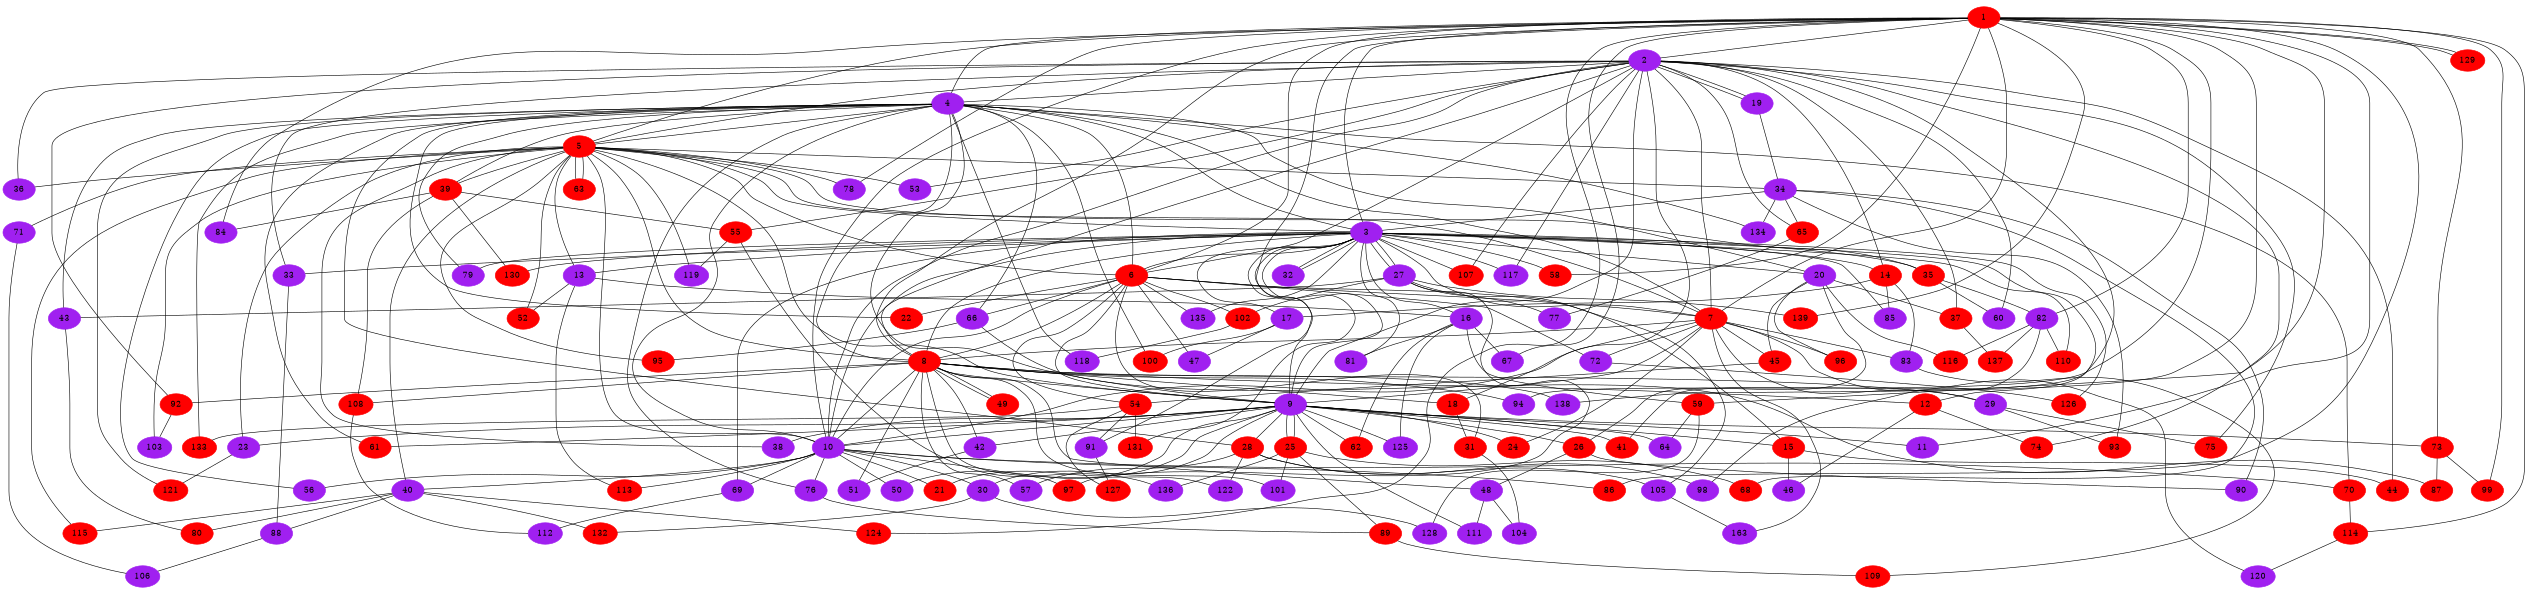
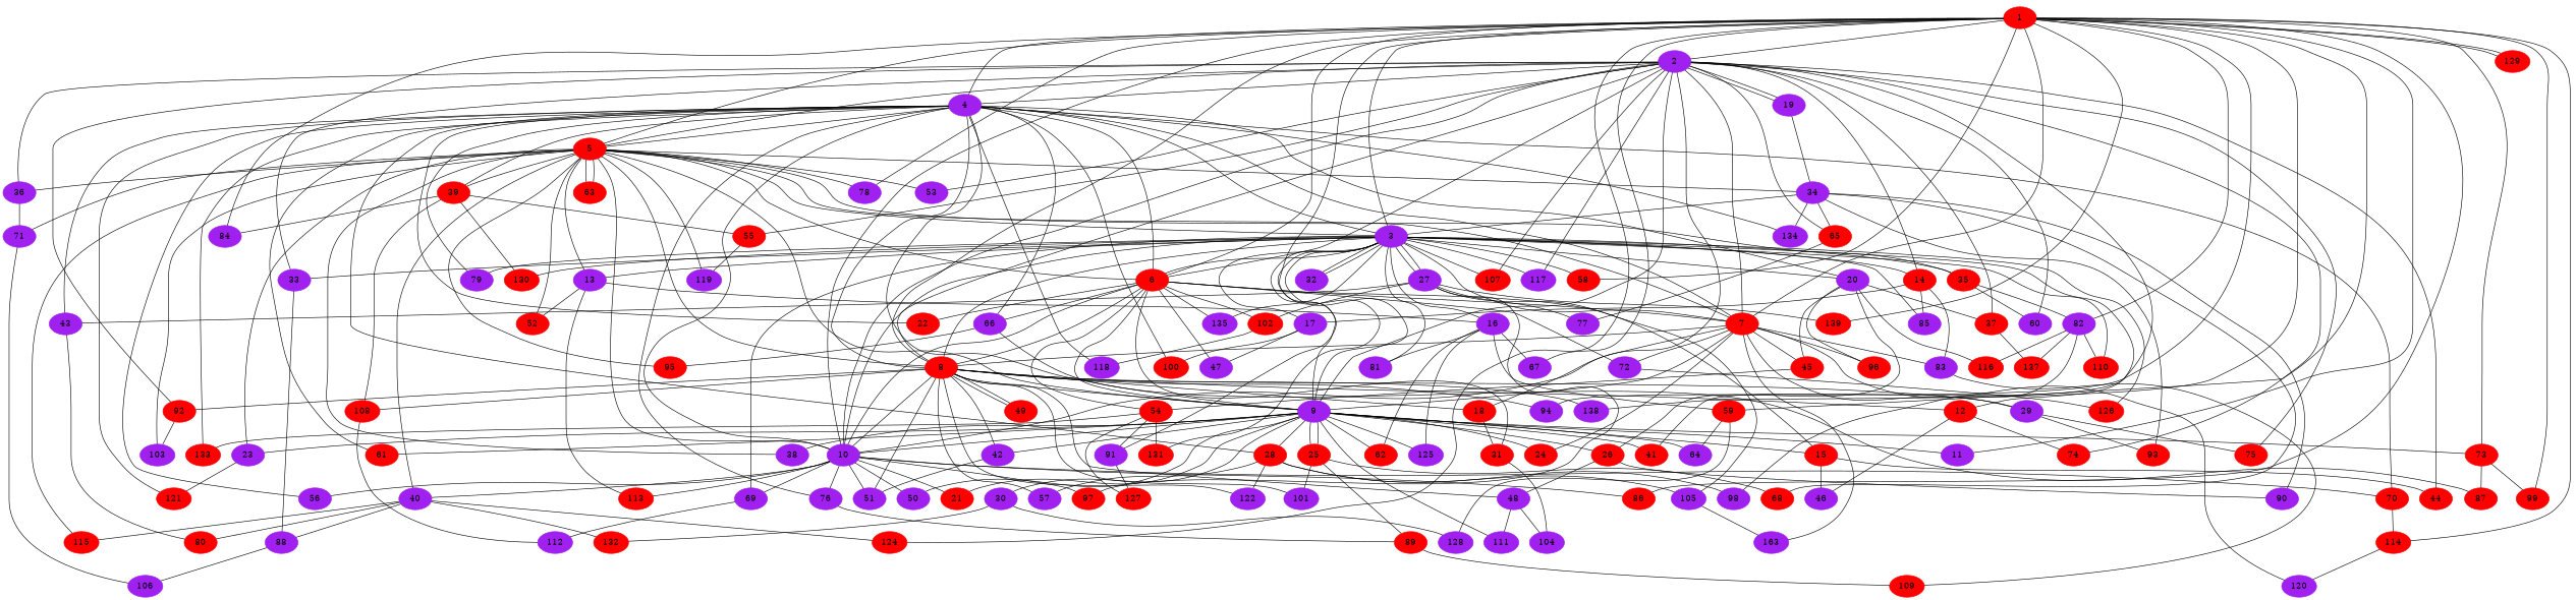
  graph {
    node [color=purple style=filled]
    1 [color=red]
    2
    3
    4
    5 [color=red]
    6 [color=red]
    7 [color=red]
    8 [color=red]
    9
    10
    11
    58 [color=red]
    59 [color=red]
    67
    73 [color=red]
    78
    82
    84
    86 [color=red]
    94
    99 [color=red]
    114 [color=red]
    124 [color=red]
    129 [color=red]
    138
    139 [color=red]
    14 [color=red]
    18 [color=red]
    19
    33
    36
    37 [color=red]
    41 [color=red]
    44 [color=red]
    53
    55 [color=red]
    60
    65 [color=red]
    74 [color=red]
    75 [color=red]
    92 [color=red]
    107 [color=red]
    117
    12 [color=red]
    13
    16
    17
    20
    27
    32
    35 [color=red]
    69
    79
    81
    85
    91
    110 [color=red]
    126 [color=red]
    130 [color=red]
    131 [color=red]
    135
    22 [color=red]
    28 [color=red]
    39 [color=red]
    43
    56
    61 [color=red]
    66
    70 [color=red]
    76
    100 [color=red]
    118
    121 [color=red]
    133 [color=red]
    134
    23
    34
    38
    40
    52 [color=red]
    63 [color=red]
    71
    95 [color=red]
    103
    115 [color=red]
    119
    15 [color=red]
    31 [color=red]
    47
    54 [color=red]
    72
    102 [color=red]
    24 [color=red]
    29
    45 [color=red]
    83
    96 [color=red]
    120
    n99 [label=163]
    42
    48
    49 [color=red]
    51
    57
    101
    108 [color=red]
    122
    21 [color=red]
    25 [color=red]
    26 [color=red]
    30
    50
    62 [color=red]
    64
    111
    125
    97 [color=red]
    113 [color=red]
    128
    87 [color=red]
    116 [color=red]
    98
    137 [color=red]
    88
-   136
    77
    46
    105
    112
    127 [color=red]
    80 [color=red]
    89 [color=red]
    68 [color=red]
    90
    93 [color=red]
    132 [color=red]
    106
    104
    109 [color=red]
    1 -- 2
    1 -- 3
    1 -- 4
    1 -- 5
    1 -- 6
    1 -- 7
    1 -- 8
    1 -- 9
    1 -- 10
    1 -- 11
    1 -- 58
    1 -- 59
    1 -- 67
    1 -- 73
    1 -- 78
    1 -- 82
    1 -- 84
    1 -- 86
    1 -- 94
    1 -- 99
    1 -- 114
    1 -- 124
    1 -- 129
    1 -- 129
    1 -- 138
    1 -- 139
    2 -- 4
    2 -- 5
    2 -- 6
    2 -- 7
    2 -- 8
    2 -- 9
    2 -- 10
    2 -- 14
    2 -- 18
    2 -- 19
    2 -- 19
    2 -- 33
    2 -- 36
    2 -- 37
    2 -- 41
    2 -- 44
    2 -- 53
    2 -- 55
    2 -- 60
    2 -- 65
    2 -- 74
    2 -- 75
    2 -- 92
    2 -- 107
    2 -- 117
    3 -- 4
    3 -- 5
    3 -- 6
    3 -- 7
    3 -- 8
    3 -- 9
    3 -- 10
    3 -- 58
    3 -- 14
    3 -- 33
    3 -- 107
    3 -- 117
    3 -- 12
    3 -- 13
    3 -- 16
    3 -- 17
    3 -- 20
    3 -- 27
    3 -- 27
    3 -- 32
    3 -- 32
    3 -- 35
    3 -- 69
    3 -- 79
    3 -- 81
    3 -- 85
    3 -- 91
    3 -- 110
    3 -- 126
    3 -- 130
    3 -- 131
    3 -- 135
    4 -- 5
    4 -- 6
    4 -- 7
    4 -- 8
    4 -- 9
    4 -- 10
    4 -- 20
    4 -- 79
    4 -- 22
    4 -- 28
    4 -- 39
    4 -- 43
    4 -- 56
    4 -- 61
    4 -- 66
    4 -- 70
    4 -- 76
    4 -- 100
    4 -- 118
    4 -- 121
    4 -- 133
    4 -- 134
    5 -- 6
    5 -- 7
    5 -- 8
    5 -- 9
    5 -- 10
    5 -- 78
    5 -- 36
    5 -- 53
    5 -- 13
    5 -- 35
    5 -- 39
    5 -- 23
    5 -- 34
    5 -- 38
    5 -- 40
    5 -- 52
    5 -- 63
    5 -- 63
    5 -- 71
    5 -- 95
    5 -- 103
    5 -- 115
    5 -- 119
    6 -- 7
    6 -- 8
    6 -- 9
    6 -- 10
    6 -- 135
    6 -- 22
    6 -- 66
    6 -- 15
    6 -- 31
    6 -- 47
    6 -- 54
    6 -- 72
    6 -- 102
    7 -- 8
    7 -- 9
    7 -- 10
    7 -- 72
    7 -- 24
    7 -- 29
    7 -- 45
    7 -- 83
    7 -- 96
    7 -- 120
    7 -- n99
    8 -- 9
    8 -- 10
    8 -- 94
    8 -- 138
    8 -- 18
    8 -- 92
    8 -- 12
    8 -- 29
    8 -- 42
    8 -- 48
    8 -- 49
    8 -- 49
    8 -- 51
    8 -- 57
    8 -- 101
    8 -- 108
    8 -- 122
    9 -- 10
    9 -- 11
    9 -- 73
    9 -- 41
    9 -- 28
    9 -- 61
    9 -- 23
    9 -- 38
    9 -- 15
    9 -- 24
    9 -- 42
    9 -- 21
    9 -- 25
    9 -- 25
    9 -- 26
    9 -- 30
    9 -- 50
    9 -- 62
    9 -- 64
    9 -- 111
    9 -- 125
    10 -- 86
    10 -- 69
    10 -- 56
    10 -- 70
    10 -- 76
    10 -- 40
    10 -- 21
-   10 -- 30
+   10 -- 51
    10 -- 50
    10 -- 97
    10 -- 113
    59 -- 64
    59 -- 128
    73 -- 99
    73 -- 87
    82 -- 110
    82 -- 116
    82 -- 98
    82 -- 137
    114 -- 120
    14 -- 17
    14 -- 85
    14 -- 83
    18 -- 31
    19 -- 34
    33 -- 88
+   36 -- 71
    37 -- 137
    55 -- 119
-   55 -- 136
    65 -- 77
    92 -- 103
    12 -- 74
    12 -- 46
    13 -- 16
    13 -- 52
    13 -- 113
    16 -- 59
    16 -- 67
    16 -- 81
    16 -- 62
    16 -- 125
    17 -- 100
    17 -- 47
    20 -- 37
    20 -- 45
    20 -- 96
    20 -- 26
    20 -- 116
    27 -- 139
    27 -- 43
    27 -- 102
    27 -- 97
    27 -- 77
    27 -- 105
    35 -- 82
    35 -- 60
    69 -- 112
    91 -- 127
    28 -- 57
    28 -- 122
    28 -- 98
    28 -- 105
    39 -- 84
    39 -- 55
    39 -- 130
    39 -- 108
    43 -- 80
    66 -- 95
    66 -- 87
    70 -- 114
    76 -- 89
    23 -- 121
    34 -- 3
    34 -- 65
    34 -- 134
    34 -- 68
    34 -- 90
    34 -- 93
    40 -- 124
    40 -- 115
    40 -- 88
    40 -- 80
    40 -- 132
    71 -- 106
    15 -- 44
    15 -- 46
    31 -- 104
    54 -- 91
    54 -- 131
    54 -- 133
    54 -- 127
    72 -- 126
    102 -- 118
    29 -- 75
    29 -- 93
    45 -- 54
    83 -- 109
    42 -- 51
    48 -- 111
    48 -- 104
    108 -- 112
    25 -- 101
-   25 -- 136
    25 -- 89
    25 -- 68
    26 -- 48
    26 -- 90
    30 -- 128
    30 -- 132
    88 -- 106
    105 -- n99
    89 -- 109
  }
